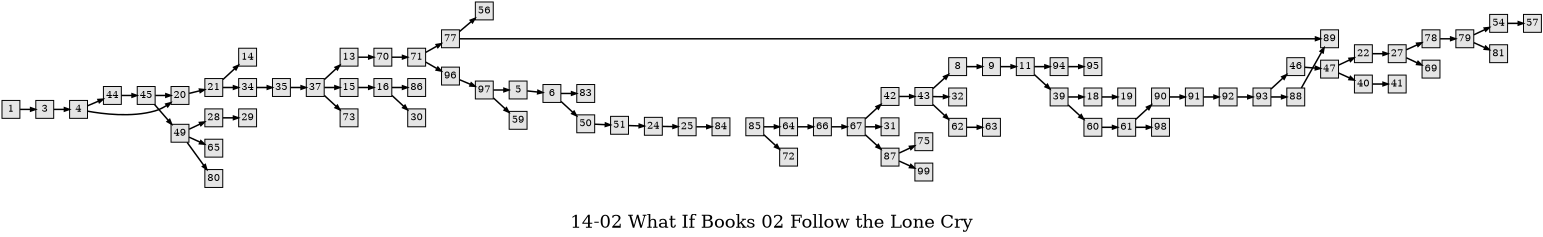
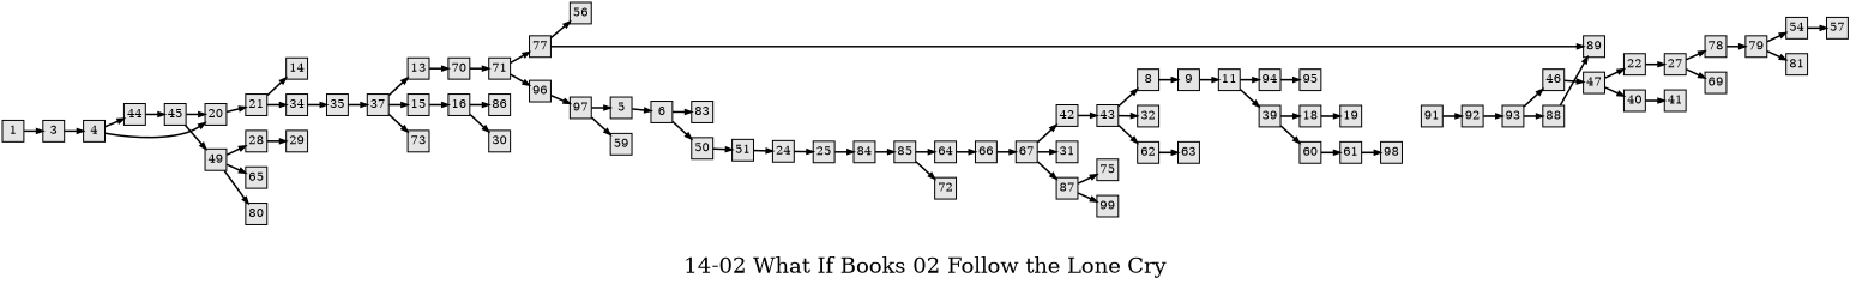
  digraph {
    fontsize=36
    label="14-02 What If Books 02 Follow the Lone Cry"
    nodesep=0.35
    ordering=out
    rankdir=LR
    ranksep=0.45
    node [fillcolor=grey90 fixedsize=true fontsize=20 labelfloat=true margin="0,0" penwidth=2 regular=true shape=rect style=filled]
    edge [fontsize=12 labelfloat=true penwidth=3]
    1
    3
    4
    44
    20
    45
    21
    49
    14
    34
    5
    6
    83
    50
    51
    24
    8
    9
    11
    94
    39
    95
    18
    60
    19
    61
    13
    70
    71
    77
    96
    15
    16
    86
    30
    35
    37
    22
    27
    78
    69
    79
    25
    84
    85
    64
    72
    54
    81
    28
    29
    73
-   90
    98
    40
    41
    42
    43
    32
    62
    63
    65
    80
    46
    47
    57
    91
    92
    66
    67
    31
    87
    75
    99
    56
    89
    97
    59
    88
    93
    1 -> 3
    3 -> 4
    4 -> 44
    4 -> 20
    44 -> 45
    20 -> 21
    45 -> 20
    45 -> 49
    21 -> 14
    21 -> 34
    49 -> 28
    49 -> 65
    49 -> 80
    34 -> 35
    5 -> 6
    6 -> 83
    6 -> 50
    50 -> 51
    51 -> 24
    24 -> 25
    8 -> 9
    9 -> 11
    11 -> 94
    11 -> 39
    94 -> 95
    39 -> 18
    39 -> 60
    18 -> 19
    60 -> 61
-   61 -> 90
    61 -> 98
    13 -> 70
    70 -> 71
    71 -> 77
    71 -> 96
    77 -> 56
    77 -> 89
    96 -> 97
    15 -> 16
    16 -> 86
    16 -> 30
    35 -> 37
    37 -> 13
    37 -> 15
    37 -> 73
    22 -> 27
    27 -> 78
    27 -> 69
    78 -> 79
    79 -> 54
    79 -> 81
    25 -> 84
+   84 -> 85
    85 -> 64
    85 -> 72
    64 -> 66
    54 -> 57
    28 -> 29
-   90 -> 91
    40 -> 41
    42 -> 43
    43 -> 8
    43 -> 32
    43 -> 62
    62 -> 63
    46 -> 47
    47 -> 22
    47 -> 40
    91 -> 92
    92 -> 93
    66 -> 67
    67 -> 42
    67 -> 31
    67 -> 87
    87 -> 75
    87 -> 99
    97 -> 5
    97 -> 59
    88 -> 89
    93 -> 46
    93 -> 88
  }
